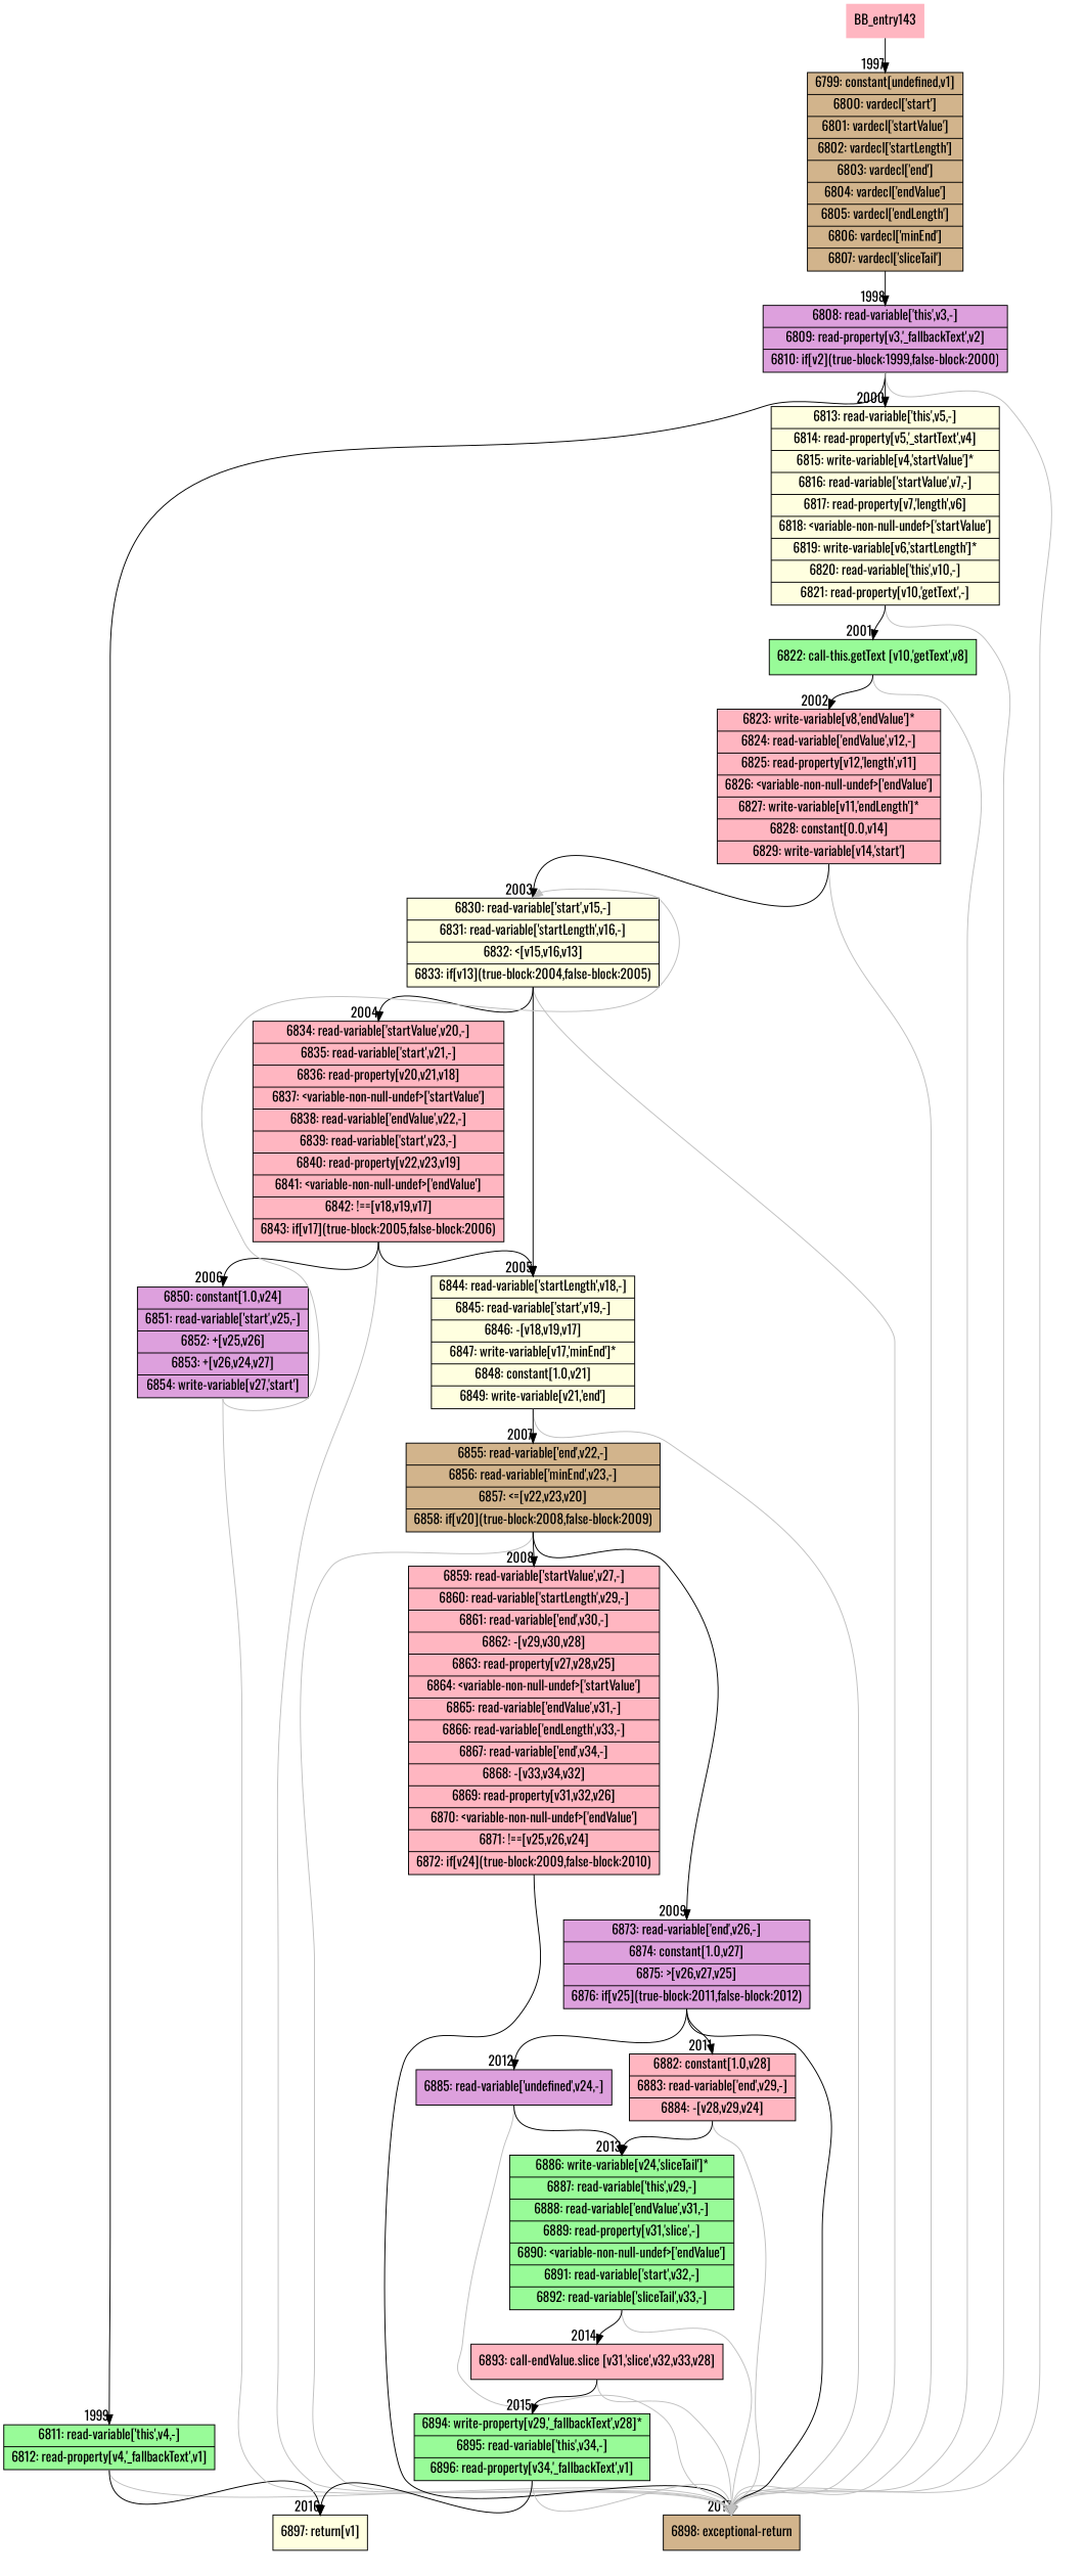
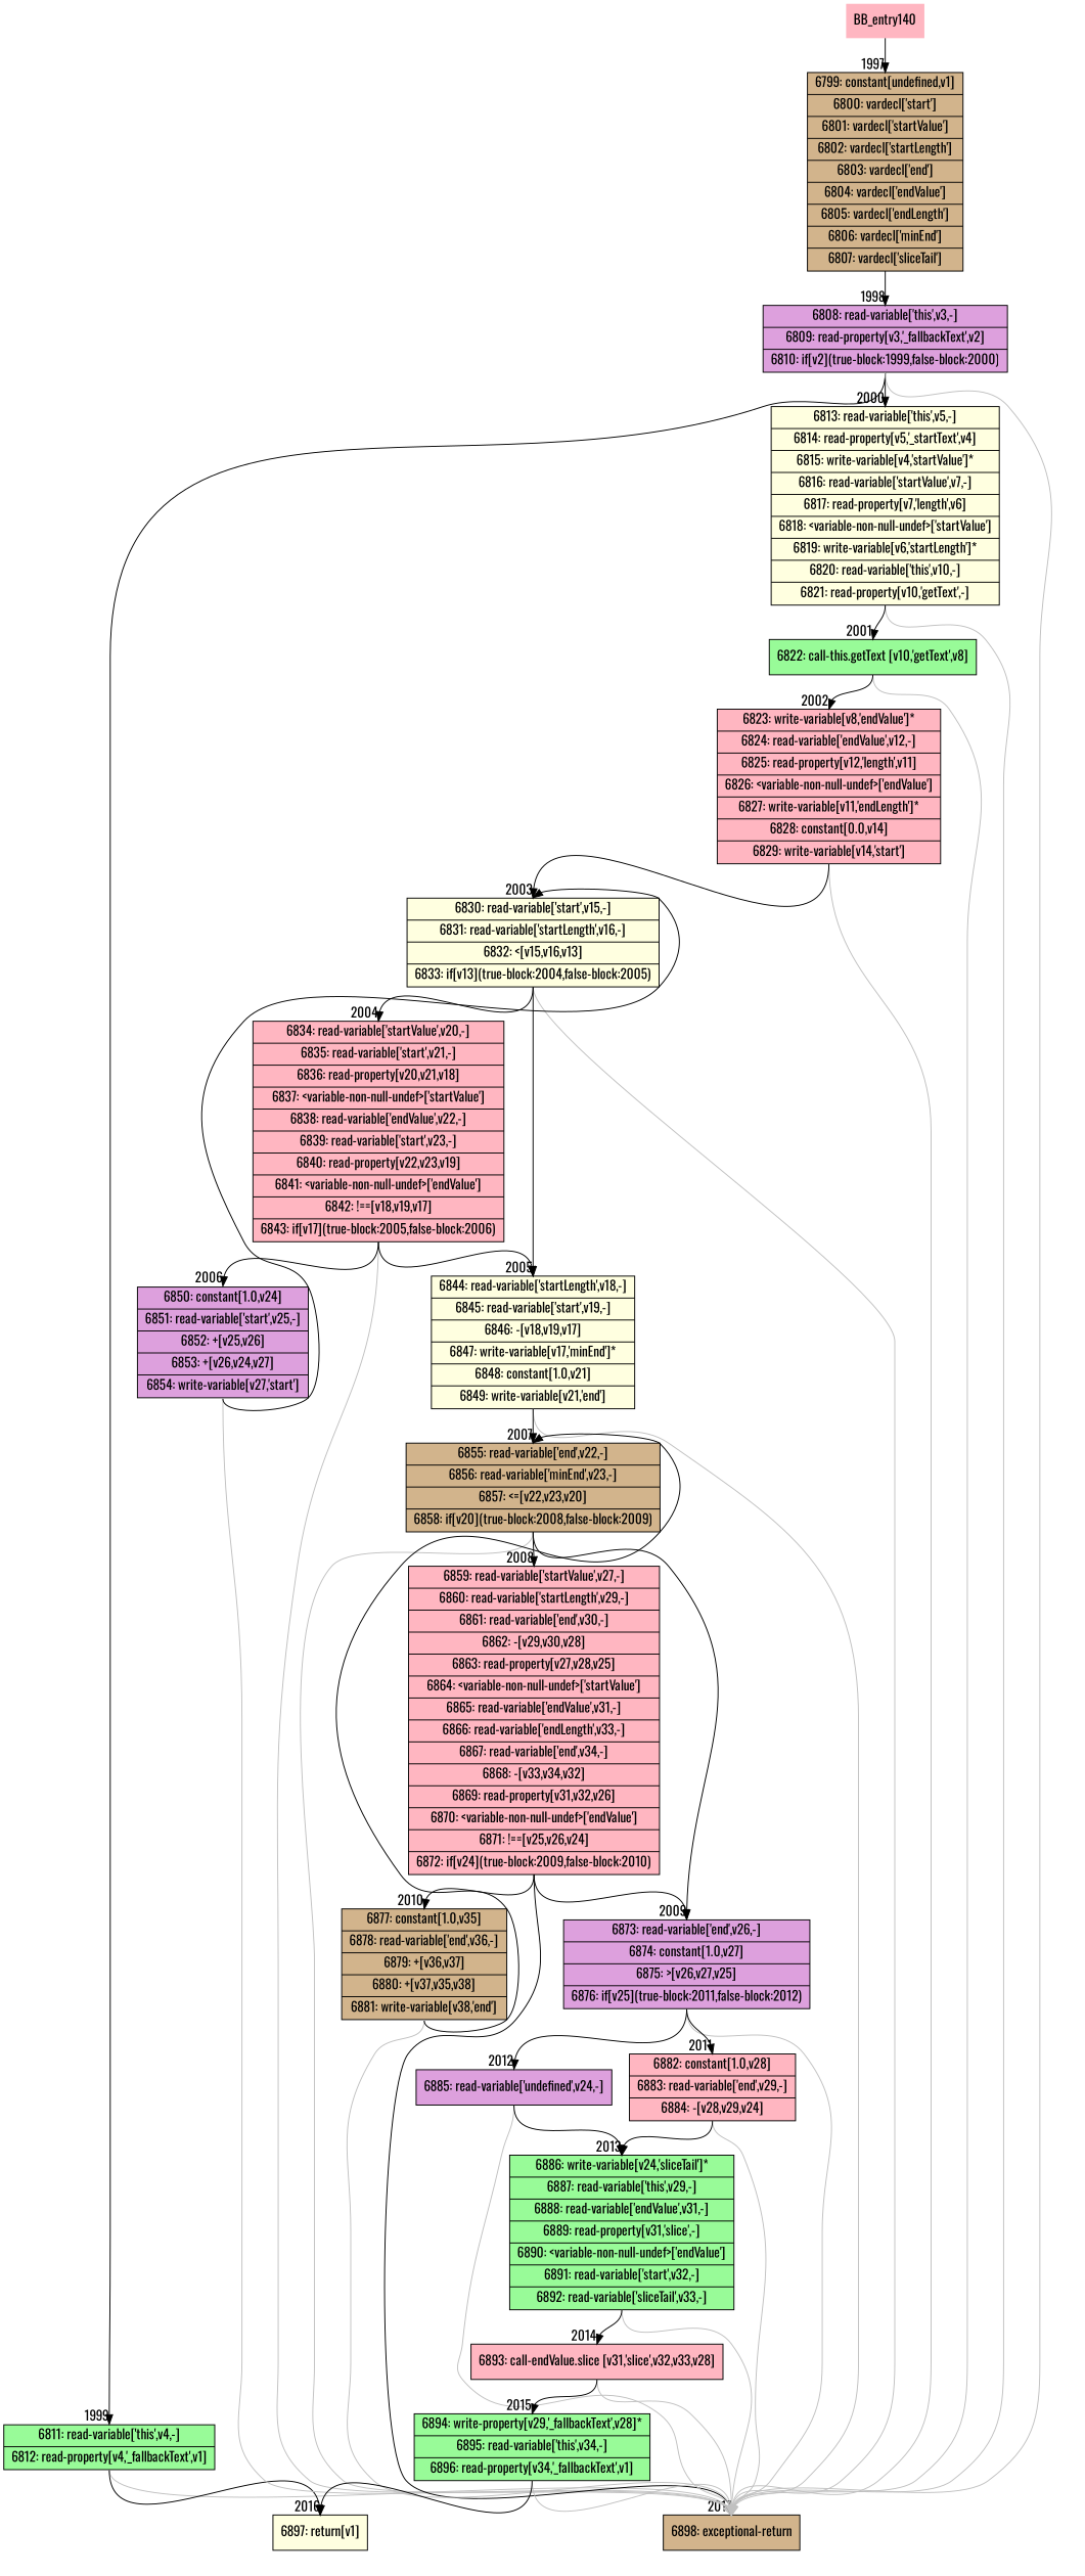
  digraph {
    fontname=Oswald
    rankdir=TD
    node [fillcolor=lightpink fontname=Oswald shape=record style=filled]
    edge [fontname=Oswald headport=n tailport=s]
-   BB_entry140 [shape=none label=BB_entry143]
+   BB_entry140 [shape=none]
    n2 [fillcolor=tan label="{6799: constant[undefined,v1]|6800: vardecl['start']|6801: vardecl['startValue']|6802: vardecl['startLength']|6803: vardecl['end']|6804: vardecl['endValue']|6805: vardecl['endLength']|6806: vardecl['minEnd']|6807: vardecl['sliceTail']}"]
    n3 [fillcolor=plum label="{6808: read-variable['this',v3,-]|6809: read-property[v3,'_fallbackText',v2]|6810: if[v2](true-block:1999,false-block:2000)}"]
    n4 [fillcolor=palegreen label="{6811: read-variable['this',v4,-]|6812: read-property[v4,'_fallbackText',v1]}"]
    n5 [fillcolor=lightyellow label="{6813: read-variable['this',v5,-]|6814: read-property[v5,'_startText',v4]|6815: write-variable[v4,'startValue']*|6816: read-variable['startValue',v7,-]|6817: read-property[v7,'length',v6]|6818: \<variable-non-null-undef\>['startValue']|6819: write-variable[v6,'startLength']*|6820: read-variable['this',v10,-]|6821: read-property[v10,'getText',-]}"]
    n6 [fillcolor=tan label="{6898: exceptional-return}"]
    n7 [fillcolor=lightyellow label="{6897: return[v1]}"]
    n8 [fillcolor=palegreen label="{6822: call-this.getText [v10,'getText',v8]}"]
    n9 [label="{6823: write-variable[v8,'endValue']*|6824: read-variable['endValue',v12,-]|6825: read-property[v12,'length',v11]|6826: \<variable-non-null-undef\>['endValue']|6827: write-variable[v11,'endLength']*|6828: constant[0.0,v14]|6829: write-variable[v14,'start']}"]
    n10 [fillcolor=lightyellow label="{6830: read-variable['start',v15,-]|6831: read-variable['startLength',v16,-]|6832: \<[v15,v16,v13]|6833: if[v13](true-block:2004,false-block:2005)}"]
    n11 [label="{6834: read-variable['startValue',v20,-]|6835: read-variable['start',v21,-]|6836: read-property[v20,v21,v18]|6837: \<variable-non-null-undef\>['startValue']|6838: read-variable['endValue',v22,-]|6839: read-variable['start',v23,-]|6840: read-property[v22,v23,v19]|6841: \<variable-non-null-undef\>['endValue']|6842: !==[v18,v19,v17]|6843: if[v17](true-block:2005,false-block:2006)}"]
    n12 [fillcolor=lightyellow label="{6844: read-variable['startLength',v18,-]|6845: read-variable['start',v19,-]|6846: -[v18,v19,v17]|6847: write-variable[v17,'minEnd']*|6848: constant[1.0,v21]|6849: write-variable[v21,'end']}"]
    n13 [fillcolor=plum label="{6850: constant[1.0,v24]|6851: read-variable['start',v25,-]|6852: +[v25,v26]|6853: +[v26,v24,v27]|6854: write-variable[v27,'start']}"]
    n14 [fillcolor=tan label="{6855: read-variable['end',v22,-]|6856: read-variable['minEnd',v23,-]|6857: \<=[v22,v23,v20]|6858: if[v20](true-block:2008,false-block:2009)}"]
    n15 [label="{6859: read-variable['startValue',v27,-]|6860: read-variable['startLength',v29,-]|6861: read-variable['end',v30,-]|6862: -[v29,v30,v28]|6863: read-property[v27,v28,v25]|6864: \<variable-non-null-undef\>['startValue']|6865: read-variable['endValue',v31,-]|6866: read-variable['endLength',v33,-]|6867: read-variable['end',v34,-]|6868: -[v33,v34,v32]|6869: read-property[v31,v32,v26]|6870: \<variable-non-null-undef\>['endValue']|6871: !==[v25,v26,v24]|6872: if[v24](true-block:2009,false-block:2010)}"]
    n16 [fillcolor=plum label="{6873: read-variable['end',v26,-]|6874: constant[1.0,v27]|6875: \>[v26,v27,v25]|6876: if[v25](true-block:2011,false-block:2012)}"]
+   n17 [fillcolor=tan label="{6877: constant[1.0,v35]|6878: read-variable['end',v36,-]|6879: +[v36,v37]|6880: +[v37,v35,v38]|6881: write-variable[v38,'end']}"]
    n18 [label="{6882: constant[1.0,v28]|6883: read-variable['end',v29,-]|6884: -[v28,v29,v24]}"]
    n19 [fillcolor=plum label="{6885: read-variable['undefined',v24,-]}"]
    n20 [fillcolor=palegreen label="{6886: write-variable[v24,'sliceTail']*|6887: read-variable['this',v29,-]|6888: read-variable['endValue',v31,-]|6889: read-property[v31,'slice',-]|6890: \<variable-non-null-undef\>['endValue']|6891: read-variable['start',v32,-]|6892: read-variable['sliceTail',v33,-]}"]
    n21 [label="{6893: call-endValue.slice [v31,'slice',v32,v33,v28]}"]
    n22 [fillcolor=palegreen label="{6894: write-property[v29,'_fallbackText',v28]*|6895: read-variable['this',v34,-]|6896: read-property[v34,'_fallbackText',v1]}"]
    BB_entry140 -> n2 [headlabel="    1997"]
    n2 -> n3 [headlabel="      1998"]
    n3 -> n4 [headlabel="      1999"]
    n3 -> n5 [headlabel="      2000"]
    n3 -> n6 [color=gray headlabel="      2017"]
    n4 -> n6 [color=gray]
    n4 -> n7 [headlabel="      2016"]
    n5 -> n6 [color=gray]
    n5 -> n8 [headlabel="      2001"]
    n8 -> n6 [color=gray]
    n8 -> n9 [headlabel="      2002"]
    n9 -> n6 [color=gray]
    n9 -> n10 [headlabel="      2003"]
    n10 -> n6 [color=gray]
    n10 -> n11 [headlabel="      2004"]
    n10 -> n12 [headlabel="      2005"]
    n11 -> n6 [color=gray]
    n11 -> n12
    n11 -> n13 [headlabel="      2006"]
    n12 -> n6 [color=gray]
    n12 -> n14 [headlabel="      2007"]
    n13 -> n6 [color=gray]
-   n13 -> n10 [color=gray]
+   n13 -> n10
    n14 -> n6 [color=gray]
    n14 -> n15 [headlabel="      2008"]
    n14 -> n16 [headlabel="      2009"]
    n15 -> n6 [color=black]
-   n16 -> n6 [color=black]
+   n15 -> n16
+   n15 -> n17 [headlabel="      2010"]
+   n16 -> n6 [color=gray]
    n16 -> n18 [headlabel="      2011"]
    n16 -> n19 [headlabel="      2012"]
+   n17 -> n6 [color=gray]
+   n17 -> n14
    n18 -> n6 [color=gray]
    n18 -> n20 [headlabel="      2013"]
    n19 -> n6 [color=gray]
    n19 -> n20
    n20 -> n6 [color=gray]
    n20 -> n21 [headlabel="      2014"]
    n21 -> n6 [color=gray]
    n21 -> n22 [headlabel="      2015"]
    n22 -> n6 [color=gray]
    n22 -> n7
  }
